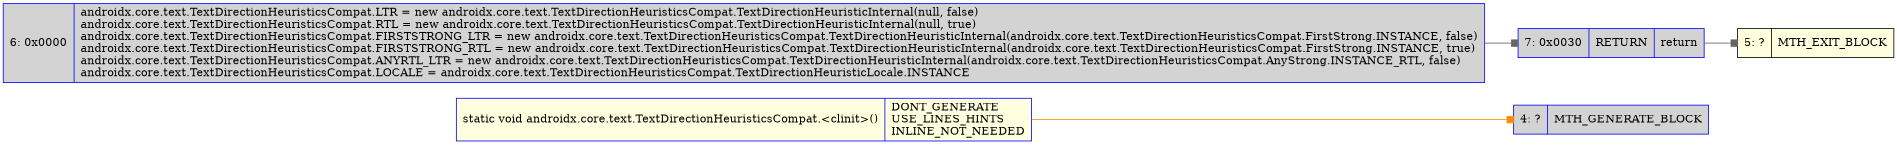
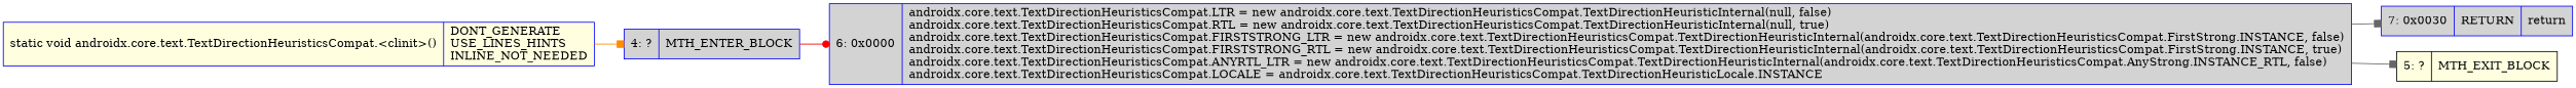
  digraph {
    rankdir=LR
    node [color=blue fillcolor=lightgrey shape=record style=filled]
    edge [arrowhead=box color=gray40]
-   n1 [label="{4\:\ ?|MTH_GENERATE_BLOCK\l}"]
+   n1 [label="{4\:\ ?|MTH_ENTER_BLOCK\l}"]
    n2 [label="{6\:\ 0x0000|androidx.core.text.TextDirectionHeuristicsCompat.LTR = new androidx.core.text.TextDirectionHeuristicsCompat.TextDirectionHeuristicInternal(null, false)\landroidx.core.text.TextDirectionHeuristicsCompat.RTL = new androidx.core.text.TextDirectionHeuristicsCompat.TextDirectionHeuristicInternal(null, true)\landroidx.core.text.TextDirectionHeuristicsCompat.FIRSTSTRONG_LTR = new androidx.core.text.TextDirectionHeuristicsCompat.TextDirectionHeuristicInternal(androidx.core.text.TextDirectionHeuristicsCompat.FirstStrong.INSTANCE, false)\landroidx.core.text.TextDirectionHeuristicsCompat.FIRSTSTRONG_RTL = new androidx.core.text.TextDirectionHeuristicsCompat.TextDirectionHeuristicInternal(androidx.core.text.TextDirectionHeuristicsCompat.FirstStrong.INSTANCE, true)\landroidx.core.text.TextDirectionHeuristicsCompat.ANYRTL_LTR = new androidx.core.text.TextDirectionHeuristicsCompat.TextDirectionHeuristicInternal(androidx.core.text.TextDirectionHeuristicsCompat.AnyStrong.INSTANCE_RTL, false)\landroidx.core.text.TextDirectionHeuristicsCompat.LOCALE = androidx.core.text.TextDirectionHeuristicsCompat.TextDirectionHeuristicLocale.INSTANCE\l}"]
    n3 [label="{7\:\ 0x0030|RETURN\l|return\l}"]
    n4 [color=black fillcolor=lightyellow label="{5\:\ ?|MTH_EXIT_BLOCK\l}"]
    n5 [fillcolor=lightyellow label="{static void androidx.core.text.TextDirectionHeuristicsCompat.\<clinit\>()  | DONT_GENERATE\lUSE_LINES_HINTS\lINLINE_NOT_NEEDED\l}"]
+   n1 -> n2 [arrowhead=dot color=red]
    n2 -> n3
-   n3 -> n4
+   n2 -> n4
    n5 -> n1 [color=darkorange]
  }
